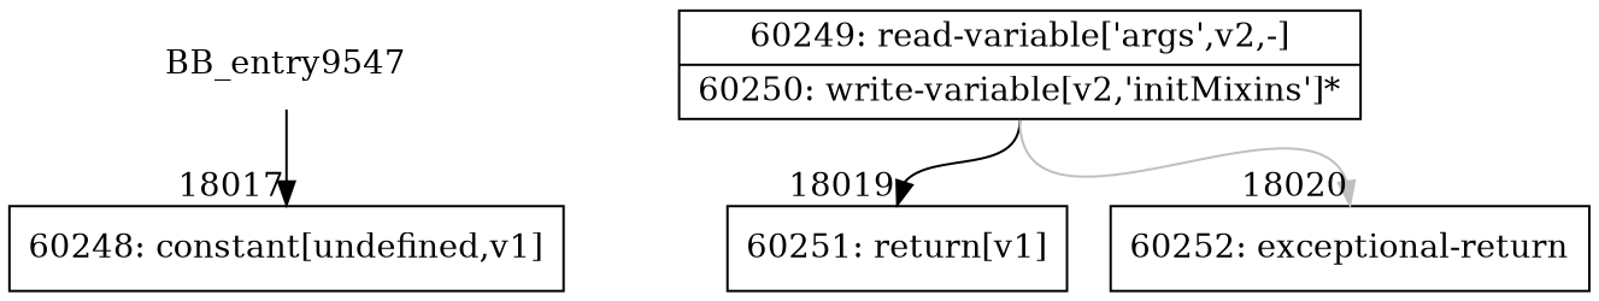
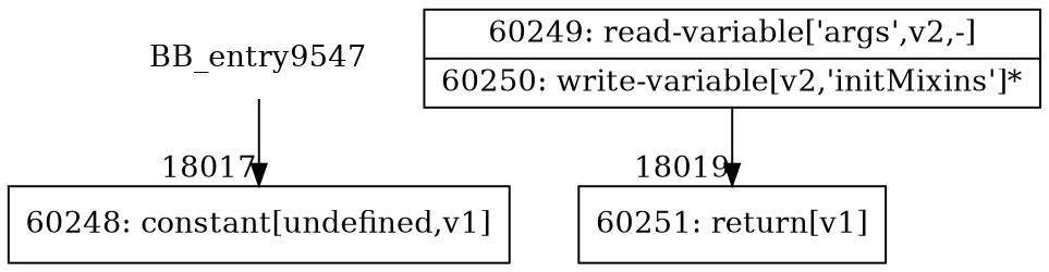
  digraph {
    rankdir=TD
    node [shape=record]
    edge [headport=n tailport=s]
    n1 [label=BB_entry9547 shape=none]
    n2 [label="{60248: constant[undefined,v1]}"]
    n3 [label="{60249: read-variable['args',v2,-]|60250: write-variable[v2,'initMixins']*}"]
    n4 [label="{60251: return[v1]}"]
-   n5 [label="{60252: exceptional-return}"]
    n1 -> n2 [headlabel="    18017"]
    n3 -> n4 [headlabel="      18019"]
-   n3 -> n5 [color=gray headlabel="      18020"]
  }
